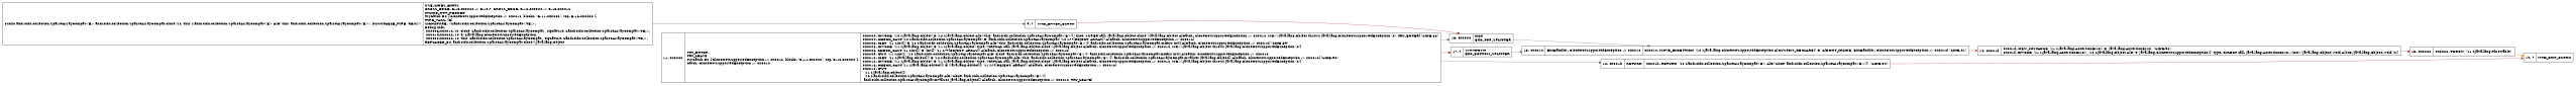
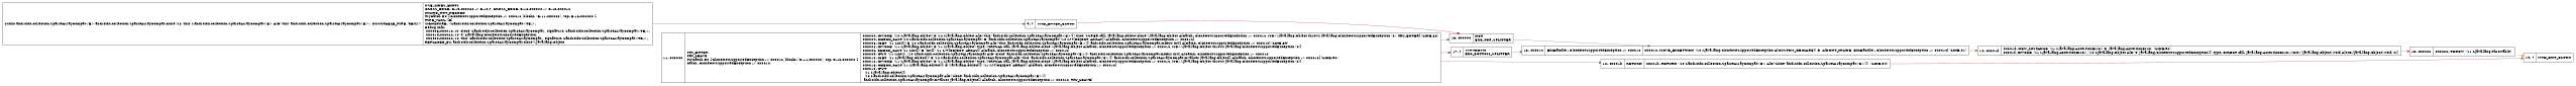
  digraph {
    rankdir=LR
    node [shape=record]
    edge [arrowhead=dot color=brown]
    n1 [label="{9\:\ ?|MTH_ENTER_BLOCK\l}"]
    n2 [label="{16\:\ 0x0000|NOT\lEXC_TOP_SPLITTER\l}"]
    n3 [label="{13\:\ 0x001c|ExcHandler: CloneNotSupportedException \-\> 0x001c\l|0x001c: MOVE_EXCEPTION  (r0 I:java.lang.CloneNotSupportedException A[CUSTOM_DECLARE]) =  A[DONT_INLINE, ExcHandler: CloneNotSupportedException \-\> 0x001c] (LINE:91)\l}"]
    n4 [label="{11\:\ 0x0000|TRY_ENTER\lTRY_LEAVE\lTryCatch #0 \{CloneNotSupportedException \-\> 0x001c, blocks: (B:11:0x0000), top: B:16:0x0000 \}\lCatch: CloneNotSupportedException \-\> 0x001c\l|0x0000: INVOKE  (r0 I:java.lang.Object) = (r2 I:java.lang.Object A[D('this' androidx.collection.SparseArrayCompat\<E\>)]) type: SUPER call: java.lang.Object.clone():java.lang.Object A[Catch: CloneNotSupportedException \-\> 0x001c, MD:():java.lang.Object throws java.lang.CloneNotSupportedException (c), TRY_ENTER] (LINE:88)\l0x0004: CHECK_CAST (r0 I:androidx.collection.SparseArrayCompat) = (androidx.collection.SparseArrayCompat) (r0 I:??[OBJECT, ARRAY]) A[Catch: CloneNotSupportedException \-\> 0x001c]\l0x0006: IGET  (r1 I:int[]) = (r2 I:androidx.collection.SparseArrayCompat A[D('this' androidx.collection.SparseArrayCompat\<E\>)]) androidx.collection.SparseArrayCompat.mKeys int[] A[Catch: CloneNotSupportedException \-\> 0x001c] (LINE:89)\l0x0008: INVOKE  (r1 I:java.lang.Object) = (r1 I:java.lang.Object) type: VIRTUAL call: java.lang.Object.clone():java.lang.Object A[Catch: CloneNotSupportedException \-\> 0x001c, MD:():java.lang.Object throws java.lang.CloneNotSupportedException (c)]\l0x000c: CHECK_CAST (r1 I:int[]) = (int[]) (r1 I:??[OBJECT, ARRAY]) A[Catch: CloneNotSupportedException \-\> 0x001c]\l0x000e: IPUT  (r1 I:int[]), (r0 I:androidx.collection.SparseArrayCompat A[D('clone' androidx.collection.SparseArrayCompat\<E\>)]) androidx.collection.SparseArrayCompat.mKeys int[] A[Catch: CloneNotSupportedException \-\> 0x001c]\l0x0010: IGET  (r1 I:java.lang.Object[]) = (r2 I:androidx.collection.SparseArrayCompat A[D('this' androidx.collection.SparseArrayCompat\<E\>)]) androidx.collection.SparseArrayCompat.mValues java.lang.Object[] A[Catch: CloneNotSupportedException \-\> 0x001c] (LINE:90)\l0x0012: INVOKE  (r1 I:java.lang.Object) = (r1 I:java.lang.Object) type: VIRTUAL call: java.lang.Object.clone():java.lang.Object A[Catch: CloneNotSupportedException \-\> 0x001c, MD:():java.lang.Object throws java.lang.CloneNotSupportedException (c)]\l0x0016: CHECK_CAST (r1 I:java.lang.Object[]) = (java.lang.Object[]) (r1 I:??[OBJECT, ARRAY]) A[Catch: CloneNotSupportedException \-\> 0x001c]\l0x0018: IPUT  \l  (r1 I:java.lang.Object[])\l  (r0 I:androidx.collection.SparseArrayCompat A[D('clone' androidx.collection.SparseArrayCompat\<E\>)])\l androidx.collection.SparseArrayCompat.mValues java.lang.Object[] A[Catch: CloneNotSupportedException \-\> 0x001c, TRY_LEAVE]\l}"]
    n5 [label="{12\:\ 0x001b|RETURN\l|0x001b: RETURN  (r0 I:androidx.collection.SparseArrayCompat\<E\> A[D('clone' androidx.collection.SparseArrayCompat\<E\>)])  (LINE:94)\l}"]
    n6 [label="{17\:\ ?|SYNTHETIC\lEXC_BOTTOM_SPLITTER\l}"]
    n7 [label="{14\:\ 0x001d|0x001d: NEW_INSTANCE  (r1 I:java.lang.AssertionError) =  java.lang.AssertionError  (LINE:92)\l0x001f: INVOKE  (r1 I:java.lang.AssertionError), (r0 I:java.lang.Object A[D('e' java.lang.CloneNotSupportedException)]) type: DIRECT call: java.lang.AssertionError.\<init\>(java.lang.Object):void A[MD:(java.lang.Object):void (c)]\l}"]
    n8 [label="{10\:\ ?|MTH_EXIT_BLOCK\l}"]
    n9 [label="{15\:\ 0x0022|0x0022: THROW  (r1 I:java.lang.Throwable) \l}"]
    n10 [label="{public androidx.collection.SparseArrayCompat\<E\> androidx.collection.SparseArrayCompat.clone((r2 'this' I:androidx.collection.SparseArrayCompat\<E\> A[D('this' androidx.collection.SparseArrayCompat\<E\>), IMMUTABLE_TYPE, THIS]))  | USE_LINES_HINTS\lCROSS_EDGE: B:15:0x0022 \-\> B:10:?, CROSS_EDGE: B:16:0x0000 \-\> B:13:0x001c\lINLINE_NOT_NEEDED\lTryCatch #0 \{CloneNotSupportedException \-\> 0x001c, blocks: (B:11:0x0000), top: B:16:0x0000 \}\lTYPE_VARS: [E]\lSIGNATURE: ()Landroidx\/collection\/SparseArrayCompat\<TE;\>;\lDebug Info:\l  0x0006\-0x001c: r0 'clone' Landroidx\/collection\/SparseArrayCompat;, signature: Landroidx\/collection\/SparseArrayCompat\<TE;\>;\l  0x001d\-0x0022: r0 'e' Ljava\/lang\/CloneNotSupportedException;\l  0x0000\-0x0022: r2 'this' Landroidx\/collection\/SparseArrayCompat;, signature: Landroidx\/collection\/SparseArrayCompat\<TE;\>;\lREPLACED_BY: androidx.collection.SparseArrayCompat.clone():java.lang.Object\l}"]
    n1 -> n2
    n2 -> n3 [arrowhead=diamond color=gray40]
    n3 -> n7 [arrowhead=vee]
    n4 -> n2 [arrowhead=diamond color=gray40]
    n4 -> n5 [color=gray40]
    n4 -> n6 [arrowhead=diamond]
    n5 -> n8 [arrowhead=vee]
    n6 -> n3 [color=gray40]
-   n7 -> n9
+   n7 -> n9 [arrowhead=vee]
    n9 -> n8 [color=darkorange]
    n10 -> n1 [arrowhead=diamond color=gray40]
  }
